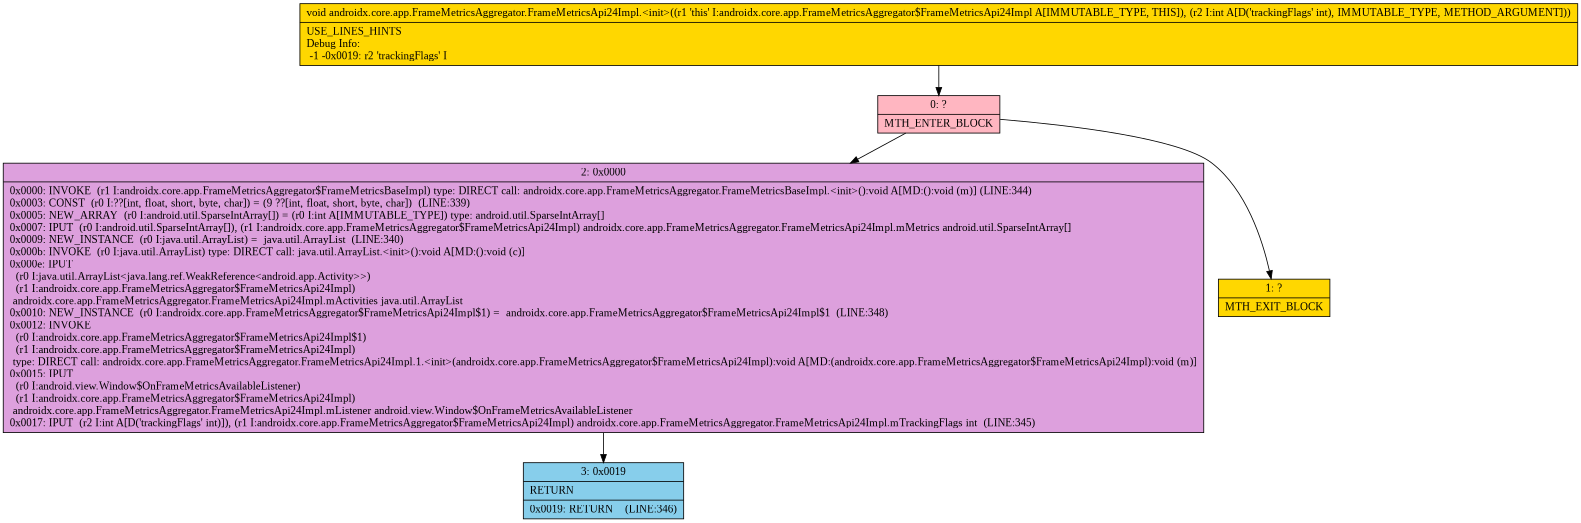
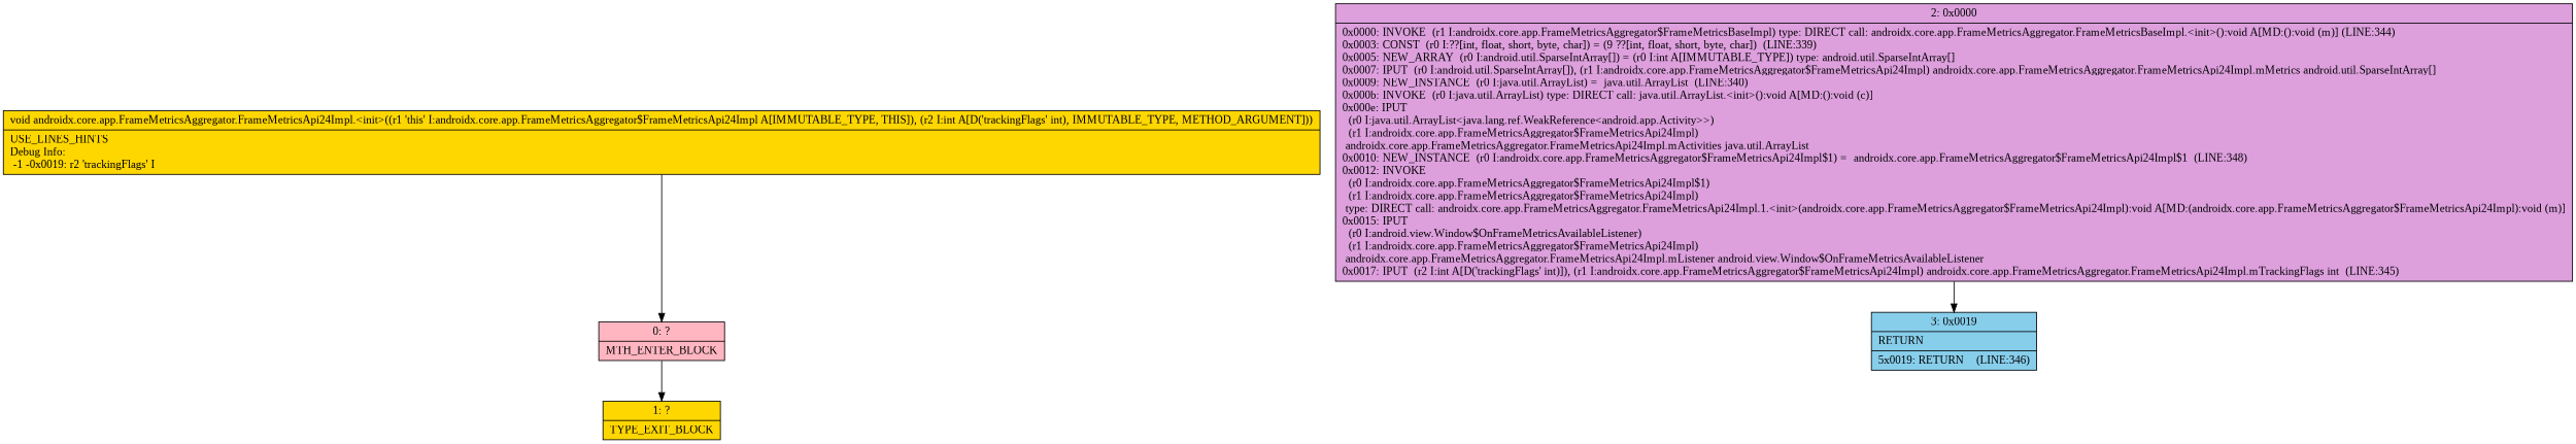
  digraph {
    fontname="Liberation Serif"
    node [fillcolor=gold fontname="Liberation Serif" shape=record style=filled]
    edge [fontname="Liberation Serif"]
    n1 [fillcolor=lightpink label="{0\:\ ?|MTH_ENTER_BLOCK\l}"]
    n2 [fillcolor=plum label="{2\:\ 0x0000|0x0000: INVOKE  (r1 I:androidx.core.app.FrameMetricsAggregator$FrameMetricsBaseImpl) type: DIRECT call: androidx.core.app.FrameMetricsAggregator.FrameMetricsBaseImpl.\<init\>():void A[MD:():void (m)] (LINE:344)\l0x0003: CONST  (r0 I:??[int, float, short, byte, char]) = (9 ??[int, float, short, byte, char])  (LINE:339)\l0x0005: NEW_ARRAY  (r0 I:android.util.SparseIntArray[]) = (r0 I:int A[IMMUTABLE_TYPE]) type: android.util.SparseIntArray[] \l0x0007: IPUT  (r0 I:android.util.SparseIntArray[]), (r1 I:androidx.core.app.FrameMetricsAggregator$FrameMetricsApi24Impl) androidx.core.app.FrameMetricsAggregator.FrameMetricsApi24Impl.mMetrics android.util.SparseIntArray[] \l0x0009: NEW_INSTANCE  (r0 I:java.util.ArrayList) =  java.util.ArrayList  (LINE:340)\l0x000b: INVOKE  (r0 I:java.util.ArrayList) type: DIRECT call: java.util.ArrayList.\<init\>():void A[MD:():void (c)]\l0x000e: IPUT  \l  (r0 I:java.util.ArrayList\<java.lang.ref.WeakReference\<android.app.Activity\>\>)\l  (r1 I:androidx.core.app.FrameMetricsAggregator$FrameMetricsApi24Impl)\l androidx.core.app.FrameMetricsAggregator.FrameMetricsApi24Impl.mActivities java.util.ArrayList \l0x0010: NEW_INSTANCE  (r0 I:androidx.core.app.FrameMetricsAggregator$FrameMetricsApi24Impl$1) =  androidx.core.app.FrameMetricsAggregator$FrameMetricsApi24Impl$1  (LINE:348)\l0x0012: INVOKE  \l  (r0 I:androidx.core.app.FrameMetricsAggregator$FrameMetricsApi24Impl$1)\l  (r1 I:androidx.core.app.FrameMetricsAggregator$FrameMetricsApi24Impl)\l type: DIRECT call: androidx.core.app.FrameMetricsAggregator.FrameMetricsApi24Impl.1.\<init\>(androidx.core.app.FrameMetricsAggregator$FrameMetricsApi24Impl):void A[MD:(androidx.core.app.FrameMetricsAggregator$FrameMetricsApi24Impl):void (m)]\l0x0015: IPUT  \l  (r0 I:android.view.Window$OnFrameMetricsAvailableListener)\l  (r1 I:androidx.core.app.FrameMetricsAggregator$FrameMetricsApi24Impl)\l androidx.core.app.FrameMetricsAggregator.FrameMetricsApi24Impl.mListener android.view.Window$OnFrameMetricsAvailableListener \l0x0017: IPUT  (r2 I:int A[D('trackingFlags' int)]), (r1 I:androidx.core.app.FrameMetricsAggregator$FrameMetricsApi24Impl) androidx.core.app.FrameMetricsAggregator.FrameMetricsApi24Impl.mTrackingFlags int  (LINE:345)\l}"]
-   n3 [label="{1\:\ ?|MTH_EXIT_BLOCK\l}"]
-   n4 [fillcolor=skyblue label="{3\:\ 0x0019|RETURN\l|0x0019: RETURN    (LINE:346)\l}"]
+   n3 [label="{1\:\ ?|TYPE_EXIT_BLOCK\l}"]
+   n4 [fillcolor=skyblue label="{3\:\ 0x0019|RETURN\l|5x0019: RETURN    (LINE:346)\l}"]
    n5 [label="{void androidx.core.app.FrameMetricsAggregator.FrameMetricsApi24Impl.\<init\>((r1 'this' I:androidx.core.app.FrameMetricsAggregator$FrameMetricsApi24Impl A[IMMUTABLE_TYPE, THIS]), (r2 I:int A[D('trackingFlags' int), IMMUTABLE_TYPE, METHOD_ARGUMENT]))  | USE_LINES_HINTS\lDebug Info:\l  \-1 \-0x0019: r2 'trackingFlags' I\l}"]
-   n1 -> n2
    n1 -> n3
    n2 -> n4
    n5 -> n1
  }
